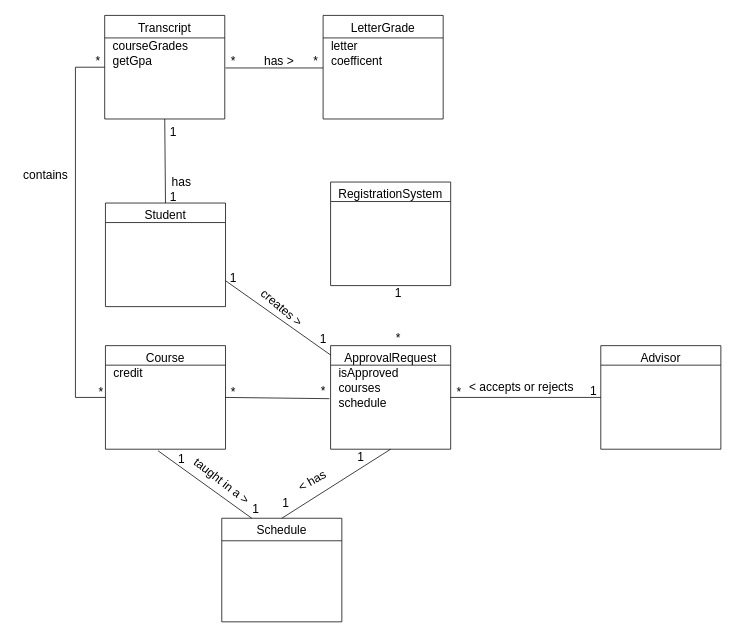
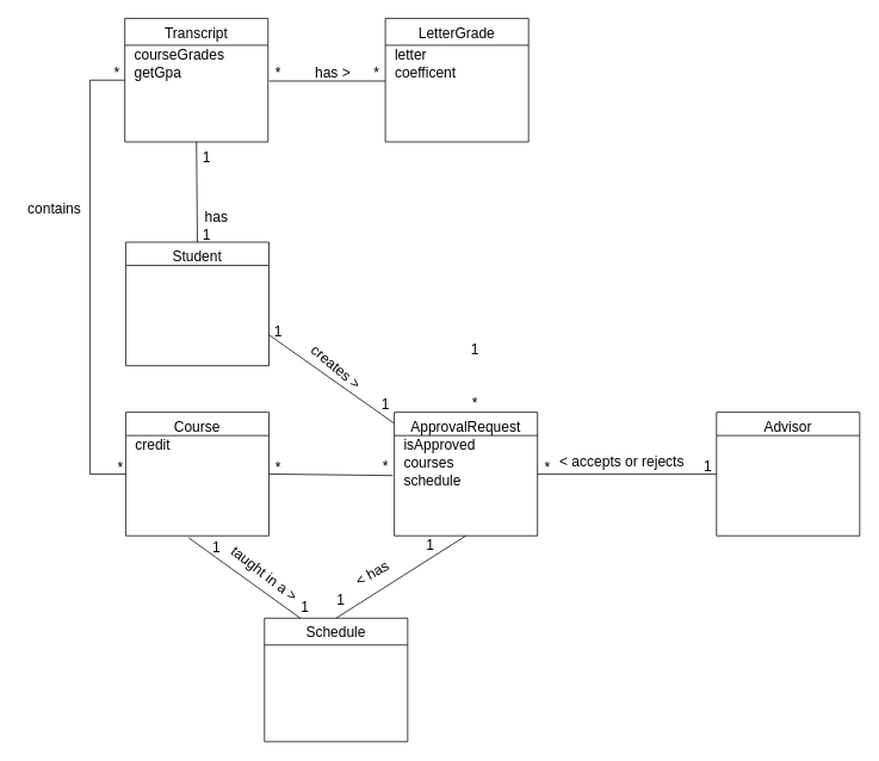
  <mxCell id="0" />
  <mxCell id="1" parent="0" />
  <mxCell id="2" value="Student" style="swimlane;fontStyle=0;align=center;verticalAlign=top;childLayout=stackLayout;horizontal=1;startSize=26;horizontalStack=0;resizeParent=1;resizeLast=0;collapsible=1;marginBottom=0;rounded=0;shadow=0;strokeWidth=1;fontSize=16;labelBackgroundColor=none;" vertex="1" parent="1"><mxGeometry x="140" y="270" width="160" height="138" as="geometry"><mxRectangle x="130" y="380" width="160" height="26" as="alternateBounds" /></mxGeometry></mxCell>
  <mxCell id="3" value="Course" style="swimlane;fontStyle=0;align=center;verticalAlign=top;childLayout=stackLayout;horizontal=1;startSize=26;horizontalStack=0;resizeParent=1;resizeLast=0;collapsible=1;marginBottom=0;rounded=0;shadow=0;strokeWidth=1;fontSize=16;labelBackgroundColor=none;" vertex="1" parent="1"><mxGeometry x="140" y="460" width="160" height="138" as="geometry"><mxRectangle x="130" y="380" width="160" height="26" as="alternateBounds" /></mxGeometry></mxCell>
  <mxCell id="4" value="&amp;nbsp; credit" style="text;html=1;align=left;verticalAlign=middle;resizable=0;points=[];autosize=1;strokeColor=none;fillColor=none;fontSize=16;" vertex="1" parent="3"><mxGeometry y="26" width="160" height="20" as="geometry" /></mxCell>
- <mxCell id="5" value="RegistrationSystem" style="swimlane;fontStyle=0;align=center;verticalAlign=top;childLayout=stackLayout;horizontal=1;startSize=26;horizontalStack=0;resizeParent=1;resizeLast=0;collapsible=1;marginBottom=0;rounded=0;shadow=0;strokeWidth=1;fontSize=16;labelBackgroundColor=none;" vertex="1" parent="1"><mxGeometry x="440" y="242" width="160" height="138" as="geometry"><mxRectangle x="130" y="380" width="160" height="26" as="alternateBounds" /></mxGeometry></mxCell>
  <mxCell id="6" value="Advisor" style="swimlane;fontStyle=0;align=center;verticalAlign=top;childLayout=stackLayout;horizontal=1;startSize=26;horizontalStack=0;resizeParent=1;resizeLast=0;collapsible=1;marginBottom=0;rounded=0;shadow=0;strokeWidth=1;fontSize=16;labelBackgroundColor=none;" vertex="1" parent="1"><mxGeometry x="800" y="460" width="160" height="138" as="geometry"><mxRectangle x="130" y="380" width="160" height="26" as="alternateBounds" /></mxGeometry></mxCell>
  <mxCell id="7" value="ApprovalRequest" style="swimlane;fontStyle=0;align=center;verticalAlign=top;childLayout=stackLayout;horizontal=1;startSize=26;horizontalStack=0;resizeParent=1;resizeLast=0;collapsible=1;marginBottom=0;rounded=0;shadow=0;strokeWidth=1;fontSize=16;labelBackgroundColor=none;" vertex="1" parent="1"><mxGeometry x="440" y="460" width="160" height="138" as="geometry"><mxRectangle x="130" y="380" width="160" height="26" as="alternateBounds" /></mxGeometry></mxCell>
  <mxCell id="8" value="&amp;nbsp; isApproved" style="text;html=1;align=left;verticalAlign=middle;resizable=0;points=[];autosize=1;strokeColor=none;fillColor=none;fontSize=16;labelBackgroundColor=none;" vertex="1" parent="7"><mxGeometry y="26" width="160" height="20" as="geometry" /></mxCell>
  <mxCell id="9" value="&amp;nbsp; courses" style="text;html=1;align=left;verticalAlign=middle;resizable=0;points=[];autosize=1;strokeColor=none;fillColor=none;fontSize=16;labelBackgroundColor=none;" vertex="1" parent="7"><mxGeometry y="46" width="160" height="20" as="geometry" /></mxCell>
  <mxCell id="10" value="&amp;nbsp; schedule" style="text;html=1;align=left;verticalAlign=middle;resizable=0;points=[];autosize=1;strokeColor=none;fillColor=none;fontSize=16;labelBackgroundColor=none;" vertex="1" parent="7"><mxGeometry y="66" width="160" height="20" as="geometry" /></mxCell>
  <mxCell id="11" value="" style="endArrow=none;html=1;rounded=0;entryX=-0.01;entryY=0.718;entryDx=0;entryDy=0;entryPerimeter=0;exitX=1;exitY=0.5;exitDx=0;exitDy=0;fontSize=16;labelBackgroundColor=none;" edge="1" parent="1" source="3"><mxGeometry width="50" height="50" relative="1" as="geometry"><mxPoint x="340" y="530" as="sourcePoint" /><mxPoint x="438.4" y="530.668" as="targetPoint" /></mxGeometry></mxCell>
  <mxCell id="12" value="*" style="edgeLabel;html=1;align=center;verticalAlign=middle;resizable=0;points=[];fontSize=16;labelBackgroundColor=none;" vertex="1" connectable="0" parent="11"><mxGeometry x="-0.797" y="-1" relative="1" as="geometry"><mxPoint x="-4" y="-10" as="offset" /></mxGeometry></mxCell>
  <mxCell id="13" value="*" style="text;html=1;align=center;verticalAlign=middle;resizable=0;points=[];autosize=1;strokeColor=none;fillColor=none;fontSize=16;labelBackgroundColor=none;" vertex="1" parent="1"><mxGeometry x="420" y="510" width="20" height="20" as="geometry" /></mxCell>
  <mxCell id="14" value="" style="endArrow=none;html=1;rounded=0;exitX=1;exitY=0.75;exitDx=0;exitDy=0;fontSize=16;labelBackgroundColor=none;" edge="1" parent="1" source="2" target="7"><mxGeometry width="50" height="50" relative="1" as="geometry"><mxPoint x="310" y="340" as="sourcePoint" /><mxPoint x="400" y="340" as="targetPoint" /></mxGeometry></mxCell>
  <mxCell id="15" value="1" style="edgeLabel;html=1;align=center;verticalAlign=middle;resizable=0;points=[];rotation=0;fontSize=16;labelBackgroundColor=none;" vertex="1" connectable="0" parent="14"><mxGeometry x="0.815" y="1" relative="1" as="geometry"><mxPoint x="2" y="-12" as="offset" /></mxGeometry></mxCell>
  <mxCell id="16" value="creates &amp;gt;" style="text;html=1;align=center;verticalAlign=middle;resizable=0;points=[];autosize=1;strokeColor=none;fillColor=none;rotation=40;fontSize=16;labelBackgroundColor=none;" vertex="1" parent="1"><mxGeometry x="335" y="399" width="80" height="20" as="geometry" /></mxCell>
  <mxCell id="17" value="1" style="text;html=1;align=center;verticalAlign=middle;resizable=0;points=[];autosize=1;strokeColor=none;fillColor=none;rotation=0;fontSize=16;labelBackgroundColor=none;" vertex="1" parent="1"><mxGeometry x="300" y="360" width="20" height="20" as="geometry" /></mxCell>
  <mxCell id="18" value="" style="endArrow=none;html=1;rounded=0;exitX=1;exitY=0.15;exitDx=0;exitDy=0;entryX=0;entryY=0.5;entryDx=0;entryDy=0;fontSize=16;exitPerimeter=0;labelBackgroundColor=none;" edge="1" parent="1" source="10" target="6"><mxGeometry width="50" height="50" relative="1" as="geometry"><mxPoint x="600" y="525" as="sourcePoint" /><mxPoint x="740" y="539" as="targetPoint" /></mxGeometry></mxCell>
  <mxCell id="19" value="*" style="edgeLabel;html=1;align=center;verticalAlign=middle;resizable=0;points=[];fontSize=16;labelBackgroundColor=none;" vertex="1" connectable="0" parent="18"><mxGeometry x="-0.797" y="-1" relative="1" as="geometry"><mxPoint x="-10" y="-10" as="offset" /></mxGeometry></mxCell>
  <mxCell id="20" value="&amp;lt; accepts or rejects" style="edgeLabel;html=1;align=center;verticalAlign=middle;resizable=0;points=[];fontSize=16;labelBackgroundColor=none;" vertex="1" connectable="0" parent="18"><mxGeometry x="-0.077" y="-2" relative="1" as="geometry"><mxPoint x="1" y="-17" as="offset" /></mxGeometry></mxCell>
  <mxCell id="21" value="1" style="text;html=1;align=center;verticalAlign=middle;resizable=0;points=[];autosize=1;strokeColor=none;fillColor=none;fontSize=16;labelBackgroundColor=none;" vertex="1" parent="1"><mxGeometry x="780" y="510" width="20" height="20" as="geometry" /></mxCell>
  <mxCell id="22" value="1" style="text;html=1;align=center;verticalAlign=middle;resizable=0;points=[];autosize=1;strokeColor=none;fillColor=none;fontSize=16;labelBackgroundColor=none;" vertex="1" parent="1"><mxGeometry x="520" y="380" width="20" height="20" as="geometry" /></mxCell>
  <mxCell id="23" value="*" style="text;html=1;align=center;verticalAlign=middle;resizable=0;points=[];autosize=1;strokeColor=none;fillColor=none;fontSize=16;labelBackgroundColor=none;" vertex="1" parent="1"><mxGeometry x="520" y="440" width="20" height="20" as="geometry" /></mxCell>
  <mxCell id="24" value="Transcript" style="swimlane;fontStyle=0;align=center;verticalAlign=top;childLayout=stackLayout;horizontal=1;startSize=30;horizontalStack=0;resizeParent=1;resizeLast=0;collapsible=1;marginBottom=0;rounded=0;shadow=0;strokeWidth=1;fontSize=16;labelBackgroundColor=none;" vertex="1" parent="1"><mxGeometry x="139" y="20" width="160" height="138" as="geometry"><mxRectangle x="130" y="380" width="160" height="26" as="alternateBounds" /></mxGeometry></mxCell>
  <mxCell id="25" value="&amp;nbsp; courseGrades" style="text;html=1;align=left;verticalAlign=middle;resizable=0;points=[];autosize=1;strokeColor=none;fillColor=none;fontSize=16;labelBackgroundColor=none;" vertex="1" parent="24"><mxGeometry y="30" width="160" height="20" as="geometry" /></mxCell>
  <mxCell id="26" value="&amp;nbsp; getGpa" style="text;html=1;align=left;verticalAlign=middle;resizable=0;points=[];autosize=1;strokeColor=none;fillColor=none;fontSize=16;labelBackgroundColor=none;" vertex="1" parent="24"><mxGeometry y="50" width="160" height="20" as="geometry" /></mxCell>
  <mxCell id="27" value="" style="endArrow=none;html=1;rounded=0;entryX=0.5;entryY=1;entryDx=0;entryDy=0;exitX=0.5;exitY=0;exitDx=0;exitDy=0;fontSize=16;labelBackgroundColor=none;" edge="1" parent="1" source="2" target="24"><mxGeometry width="50" height="50" relative="1" as="geometry"><mxPoint x="220" y="260" as="sourcePoint" /><mxPoint x="240" y="220" as="targetPoint" /></mxGeometry></mxCell>
  <mxCell id="28" value="has" style="edgeLabel;html=1;align=center;verticalAlign=middle;resizable=0;points=[];fontSize=16;labelBackgroundColor=none;" vertex="1" connectable="0" parent="27"><mxGeometry x="0.221" relative="1" as="geometry"><mxPoint x="21" y="39" as="offset" /></mxGeometry></mxCell>
  <mxCell id="29" value="1" style="edgeLabel;html=1;align=center;verticalAlign=middle;resizable=0;points=[];fontSize=16;labelBackgroundColor=none;" vertex="1" connectable="0" parent="27"><mxGeometry x="0.844" relative="1" as="geometry"><mxPoint x="10" y="7" as="offset" /></mxGeometry></mxCell>
  <mxCell id="30" value="1" style="edgeLabel;html=1;align=center;verticalAlign=middle;resizable=0;points=[];fontSize=16;labelBackgroundColor=none;" vertex="1" connectable="0" parent="27"><mxGeometry x="-0.636" y="2" relative="1" as="geometry"><mxPoint x="12" y="11" as="offset" /></mxGeometry></mxCell>
  <mxCell id="31" value="" style="endArrow=none;html=1;rounded=0;edgeStyle=elbowEdgeStyle;entryX=0;entryY=0.5;entryDx=0;entryDy=0;exitX=0;exitY=0.5;exitDx=0;exitDy=0;fontSize=16;labelBackgroundColor=none;" edge="1" parent="1" source="3" target="24"><mxGeometry width="50" height="50" relative="1" as="geometry"><mxPoint x="20" y="500" as="sourcePoint" /><mxPoint x="20" y="210" as="targetPoint" /><Array as="points"><mxPoint x="100" y="340" /></Array></mxGeometry></mxCell>
  <mxCell id="32" value="*" style="edgeLabel;html=1;align=center;verticalAlign=middle;resizable=0;points=[];fontSize=16;labelBackgroundColor=none;" vertex="1" connectable="0" parent="31"><mxGeometry x="-0.974" y="-1" relative="1" as="geometry"><mxPoint y="-8" as="offset" /></mxGeometry></mxCell>
  <mxCell id="33" value="contains" style="text;html=1;align=center;verticalAlign=middle;resizable=0;points=[];autosize=1;strokeColor=none;fillColor=none;rotation=0;fontSize=16;labelBackgroundColor=none;" vertex="1" parent="1"><mxGeometry x="20" y="222" width="80" height="20" as="geometry" /></mxCell>
  <mxCell id="34" value="*" style="text;html=1;align=center;verticalAlign=middle;resizable=0;points=[];autosize=1;strokeColor=none;fillColor=none;fontSize=16;labelBackgroundColor=none;" vertex="1" parent="1"><mxGeometry x="120" y="70" width="20" height="20" as="geometry" /></mxCell>
  <mxCell id="35" value="Schedule" style="swimlane;fontStyle=0;align=center;verticalAlign=top;childLayout=stackLayout;horizontal=1;startSize=30;horizontalStack=0;resizeParent=1;resizeLast=0;collapsible=1;marginBottom=0;rounded=0;shadow=0;strokeWidth=1;fontSize=16;labelBackgroundColor=none;" vertex="1" parent="1"><mxGeometry x="295" y="690" width="160" height="138" as="geometry"><mxRectangle x="130" y="380" width="160" height="26" as="alternateBounds" /></mxGeometry></mxCell>
  <mxCell id="36" value="" style="endArrow=none;html=1;rounded=0;exitX=0.5;exitY=1;exitDx=0;exitDy=0;entryX=0.5;entryY=0;entryDx=0;entryDy=0;fontSize=16;labelBackgroundColor=none;" edge="1" parent="1" source="7" target="35"><mxGeometry width="50" height="50" relative="1" as="geometry"><mxPoint x="310" y="383.5" as="sourcePoint" /><mxPoint x="450" y="482.455" as="targetPoint" /></mxGeometry></mxCell>
  <mxCell id="37" value="" style="endArrow=none;html=1;rounded=0;exitX=0.25;exitY=0;exitDx=0;exitDy=0;fontSize=16;labelBackgroundColor=none;" edge="1" parent="1" source="35"><mxGeometry width="50" height="50" relative="1" as="geometry"><mxPoint x="530" y="608" as="sourcePoint" /><mxPoint x="210" y="600" as="targetPoint" /></mxGeometry></mxCell>
  <mxCell id="38" value="1" style="edgeLabel;html=1;align=center;verticalAlign=middle;resizable=0;points=[];fontSize=16;labelBackgroundColor=none;" vertex="1" connectable="0" parent="37"><mxGeometry x="0.935" y="-2" relative="1" as="geometry"><mxPoint x="25" y="9" as="offset" /></mxGeometry></mxCell>
  <mxCell id="39" value="taught in a &amp;gt;" style="text;html=1;align=center;verticalAlign=middle;resizable=0;points=[];autosize=1;strokeColor=none;fillColor=none;rotation=38;fontSize=16;labelBackgroundColor=none;" vertex="1" parent="1"><mxGeometry x="245" y="630" width="100" height="20" as="geometry" /></mxCell>
  <mxCell id="40" value="1" style="edgeLabel;html=1;align=center;verticalAlign=middle;resizable=0;points=[];fontSize=16;labelBackgroundColor=none;" vertex="1" connectable="0" parent="1"><mxGeometry x="249.998" y="629.999" as="geometry"><mxPoint x="90" y="47" as="offset" /></mxGeometry></mxCell>
  <mxCell id="41" value="&amp;lt; has" style="text;html=1;align=center;verticalAlign=middle;resizable=0;points=[];autosize=1;strokeColor=none;fillColor=none;rotation=-30;fontSize=16;labelBackgroundColor=none;" vertex="1" parent="1"><mxGeometry x="385" y="630" width="60" height="20" as="geometry" /></mxCell>
  <mxCell id="42" value="1" style="text;html=1;align=center;verticalAlign=middle;resizable=0;points=[];autosize=1;strokeColor=none;fillColor=none;fontSize=16;labelBackgroundColor=none;" vertex="1" parent="1"><mxGeometry x="370" y="660" width="20" height="20" as="geometry" /></mxCell>
  <mxCell id="43" value="1" style="text;html=1;align=center;verticalAlign=middle;resizable=0;points=[];autosize=1;strokeColor=none;fillColor=none;fontSize=16;labelBackgroundColor=none;" vertex="1" parent="1"><mxGeometry x="470" y="598" width="20" height="20" as="geometry" /></mxCell>
  <mxCell id="44" value="LetterGrade" style="swimlane;fontStyle=0;align=center;verticalAlign=top;childLayout=stackLayout;horizontal=1;startSize=30;horizontalStack=0;resizeParent=1;resizeLast=0;collapsible=1;marginBottom=0;rounded=0;shadow=0;strokeWidth=1;fontSize=16;labelBackgroundColor=none;" vertex="1" parent="1"><mxGeometry x="430" y="20" width="160" height="138" as="geometry"><mxRectangle x="130" y="380" width="160" height="26" as="alternateBounds" /></mxGeometry></mxCell>
  <mxCell id="45" value="&amp;nbsp; letter" style="text;html=1;align=left;verticalAlign=middle;resizable=0;points=[];autosize=1;strokeColor=none;fillColor=none;fontSize=16;labelBackgroundColor=none;" vertex="1" parent="44"><mxGeometry y="30" width="160" height="20" as="geometry" /></mxCell>
  <mxCell id="46" value="&amp;nbsp; coefficent" style="text;html=1;align=left;verticalAlign=middle;resizable=0;points=[];autosize=1;strokeColor=none;fillColor=none;fontSize=16;labelBackgroundColor=none;" vertex="1" parent="44"><mxGeometry y="50" width="160" height="20" as="geometry" /></mxCell>
  <mxCell id="47" value="" style="endArrow=none;html=1;rounded=0;fontSize=16;labelBackgroundColor=none;" edge="1" parent="1"><mxGeometry width="50" height="50" relative="1" as="geometry"><mxPoint x="300" y="90" as="sourcePoint" /><mxPoint x="430" y="90" as="targetPoint" /></mxGeometry></mxCell>
  <mxCell id="48" value="has &amp;gt;" style="edgeLabel;html=1;align=center;verticalAlign=middle;resizable=0;points=[];fontSize=16;labelBackgroundColor=none;" vertex="1" connectable="0" parent="47"><mxGeometry x="-0.472" y="1" relative="1" as="geometry"><mxPoint x="36" y="-9" as="offset" /></mxGeometry></mxCell>
  <mxCell id="49" value="*" style="text;html=1;align=center;verticalAlign=middle;resizable=0;points=[];autosize=1;strokeColor=none;fillColor=none;fontSize=16;labelBackgroundColor=none;" vertex="1" parent="1"><mxGeometry x="410" y="70" width="20" height="20" as="geometry" /></mxCell>
  <mxCell id="50" value="*" style="text;html=1;align=center;verticalAlign=middle;resizable=0;points=[];autosize=1;strokeColor=none;fillColor=none;fontSize=16;labelBackgroundColor=none;" vertex="1" parent="1"><mxGeometry x="300" y="70" width="20" height="20" as="geometry" /></mxCell>
